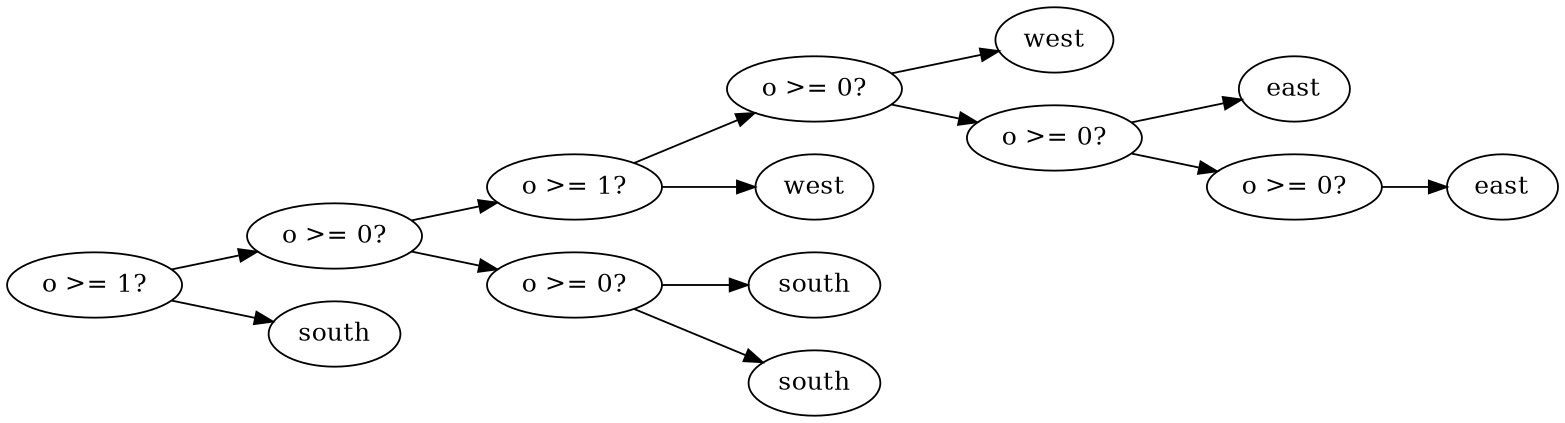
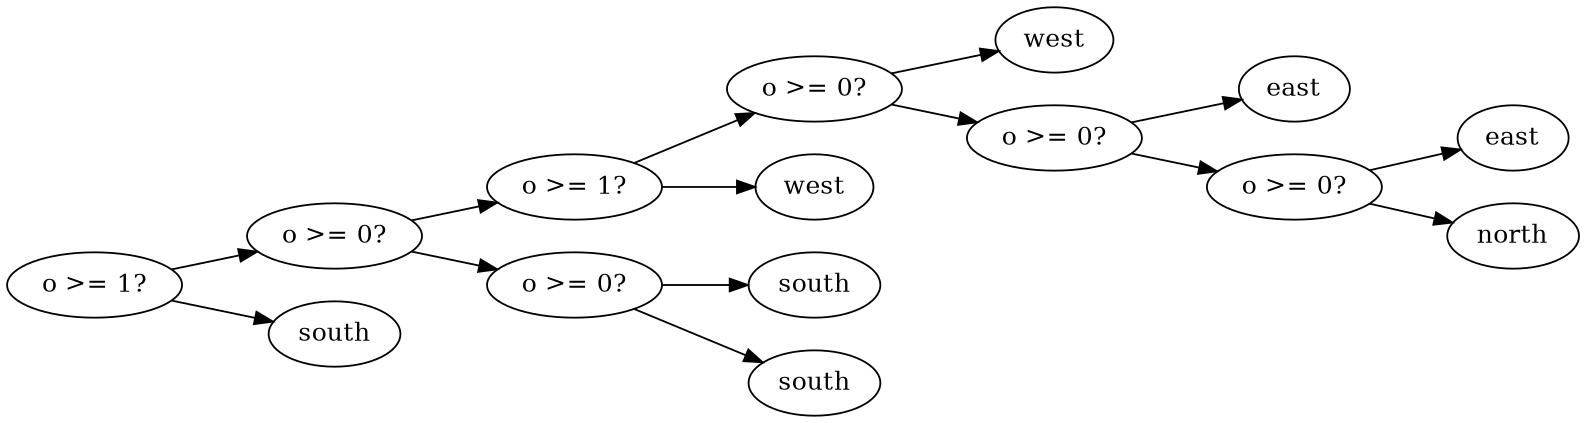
  digraph {
    rankdir=LR
    n1 [label="o >= 1?"]
    n2 [label="o >= 0?"]
    n3 [label=south]
    n4 [label="o >= 1?"]
    n5 [label="o >= 0?"]
    n6 [label="o >= 0?"]
    n7 [label=west]
    n8 [label=west]
    n9 [label="o >= 0?"]
    n10 [label=east]
    n11 [label="o >= 0?"]
    n12 [label=east]
+   n13 [label=north]
    n14 [label=south]
    n15 [label=south]
    n1 -> n2
    n1 -> n3
    n2 -> n4
    n2 -> n5
    n4 -> n6
    n4 -> n7
    n5 -> n14
    n5 -> n15
    n6 -> n8
    n6 -> n9
    n9 -> n10
    n9 -> n11
    n11 -> n12
+   n11 -> n13
  }
